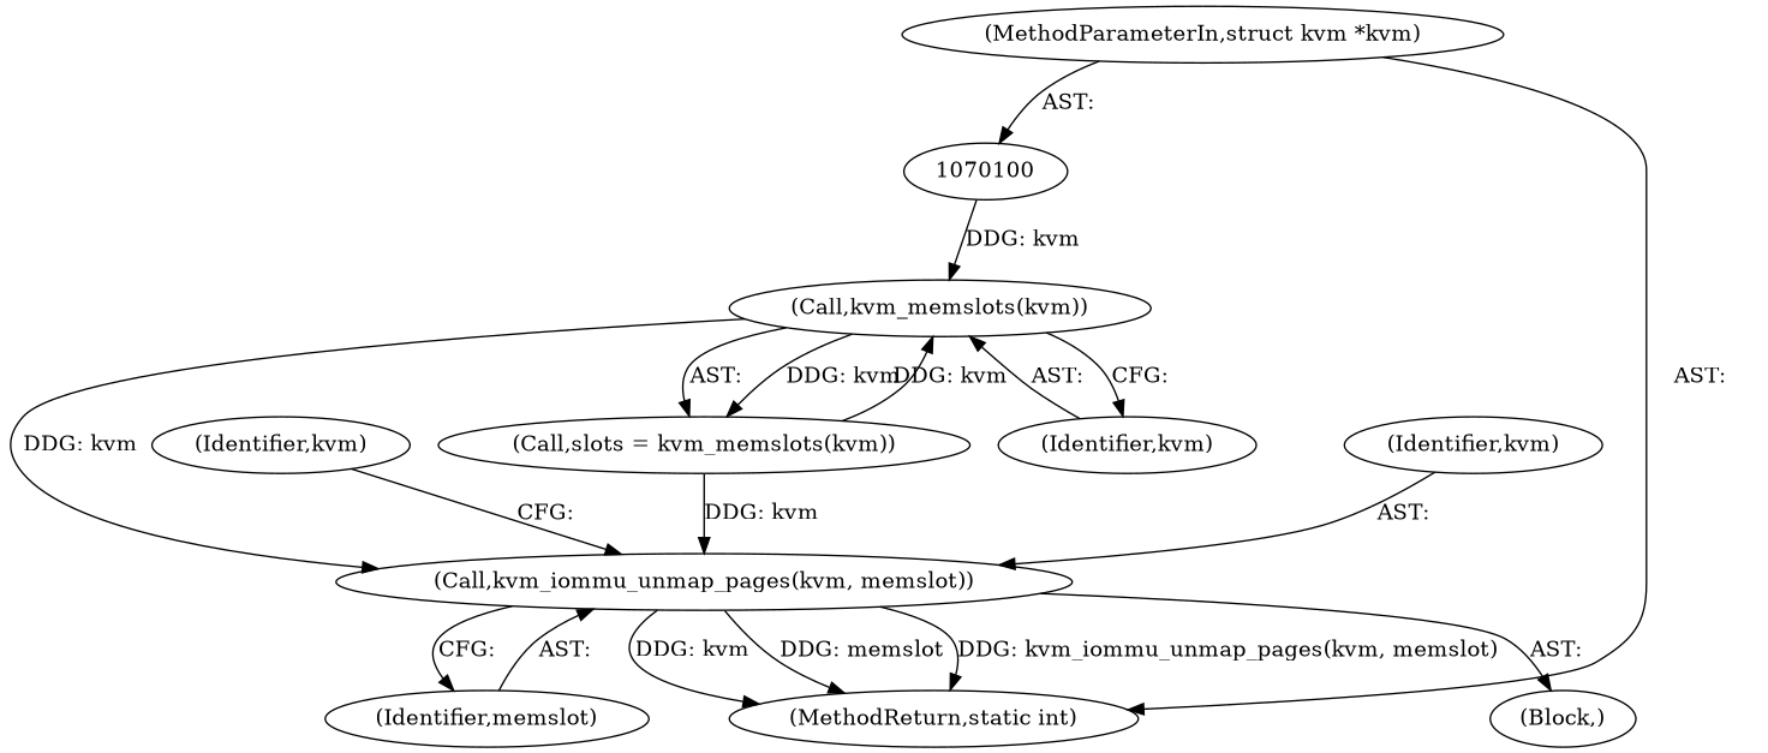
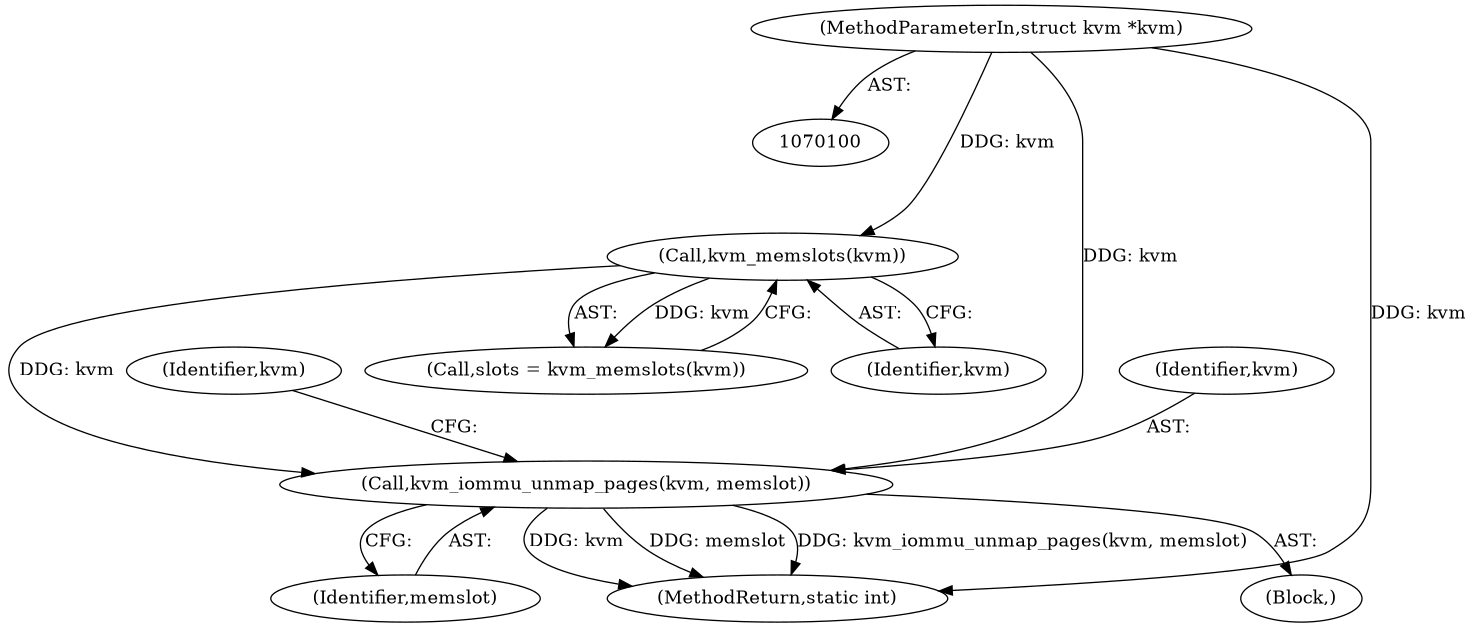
  digraph {
    n1 [label="(Call,kvm_iommu_unmap_pages(kvm, memslot))"]
    n2 [label="(Block,)"]
    n3 [label="(Identifier,memslot)"]
    n4 [label="(MethodReturn,static int)"]
    n5 [label="(Call,kvm_memslots(kvm))"]
    n6 [label="(Call,slots = kvm_memslots(kvm))"]
    n7 [label="(Identifier,kvm)"]
    n8 [label="(MethodParameterIn,struct kvm *kvm)"]
    n9 [label=1070100]
    n10 [label="(Identifier,kvm)"]
    n11 [label="(Identifier,kvm)"]
    n1 -> n2 [label="AST: "]
    n1 -> n3 [label="CFG: "]
    n1 -> n4 [label="DDG: kvm_iommu_unmap_pages(kvm, memslot)"]
    n1 -> n4 [label="DDG: kvm"]
    n1 -> n4 [label="DDG: memslot"]
    n3 -> n1 [label="AST: "]
    n5 -> n1 [label="DDG: kvm"]
    n5 -> n6 [label="AST: "]
    n5 -> n6 [label="DDG: kvm"]
    n5 -> n7 [label="CFG: "]
-   n6 -> n5 [label="DDG: kvm"]
+   n6 -> n5 [label="CFG: "]
    n7 -> n5 [label="AST: "]
-   n6 -> n1 [label="DDG: kvm"]
-   n8 -> n4 [label="AST: "]
-   n9 -> n5 [label="DDG: kvm"]
+   n8 -> n1 [label="DDG: kvm"]
+   n8 -> n4 [label="DDG: kvm"]
+   n8 -> n5 [label="DDG: kvm"]
    n8 -> n9 [label="AST: "]
    n10 -> n1 [label="AST: "]
    n11 -> n1 [label="CFG: "]
  }
